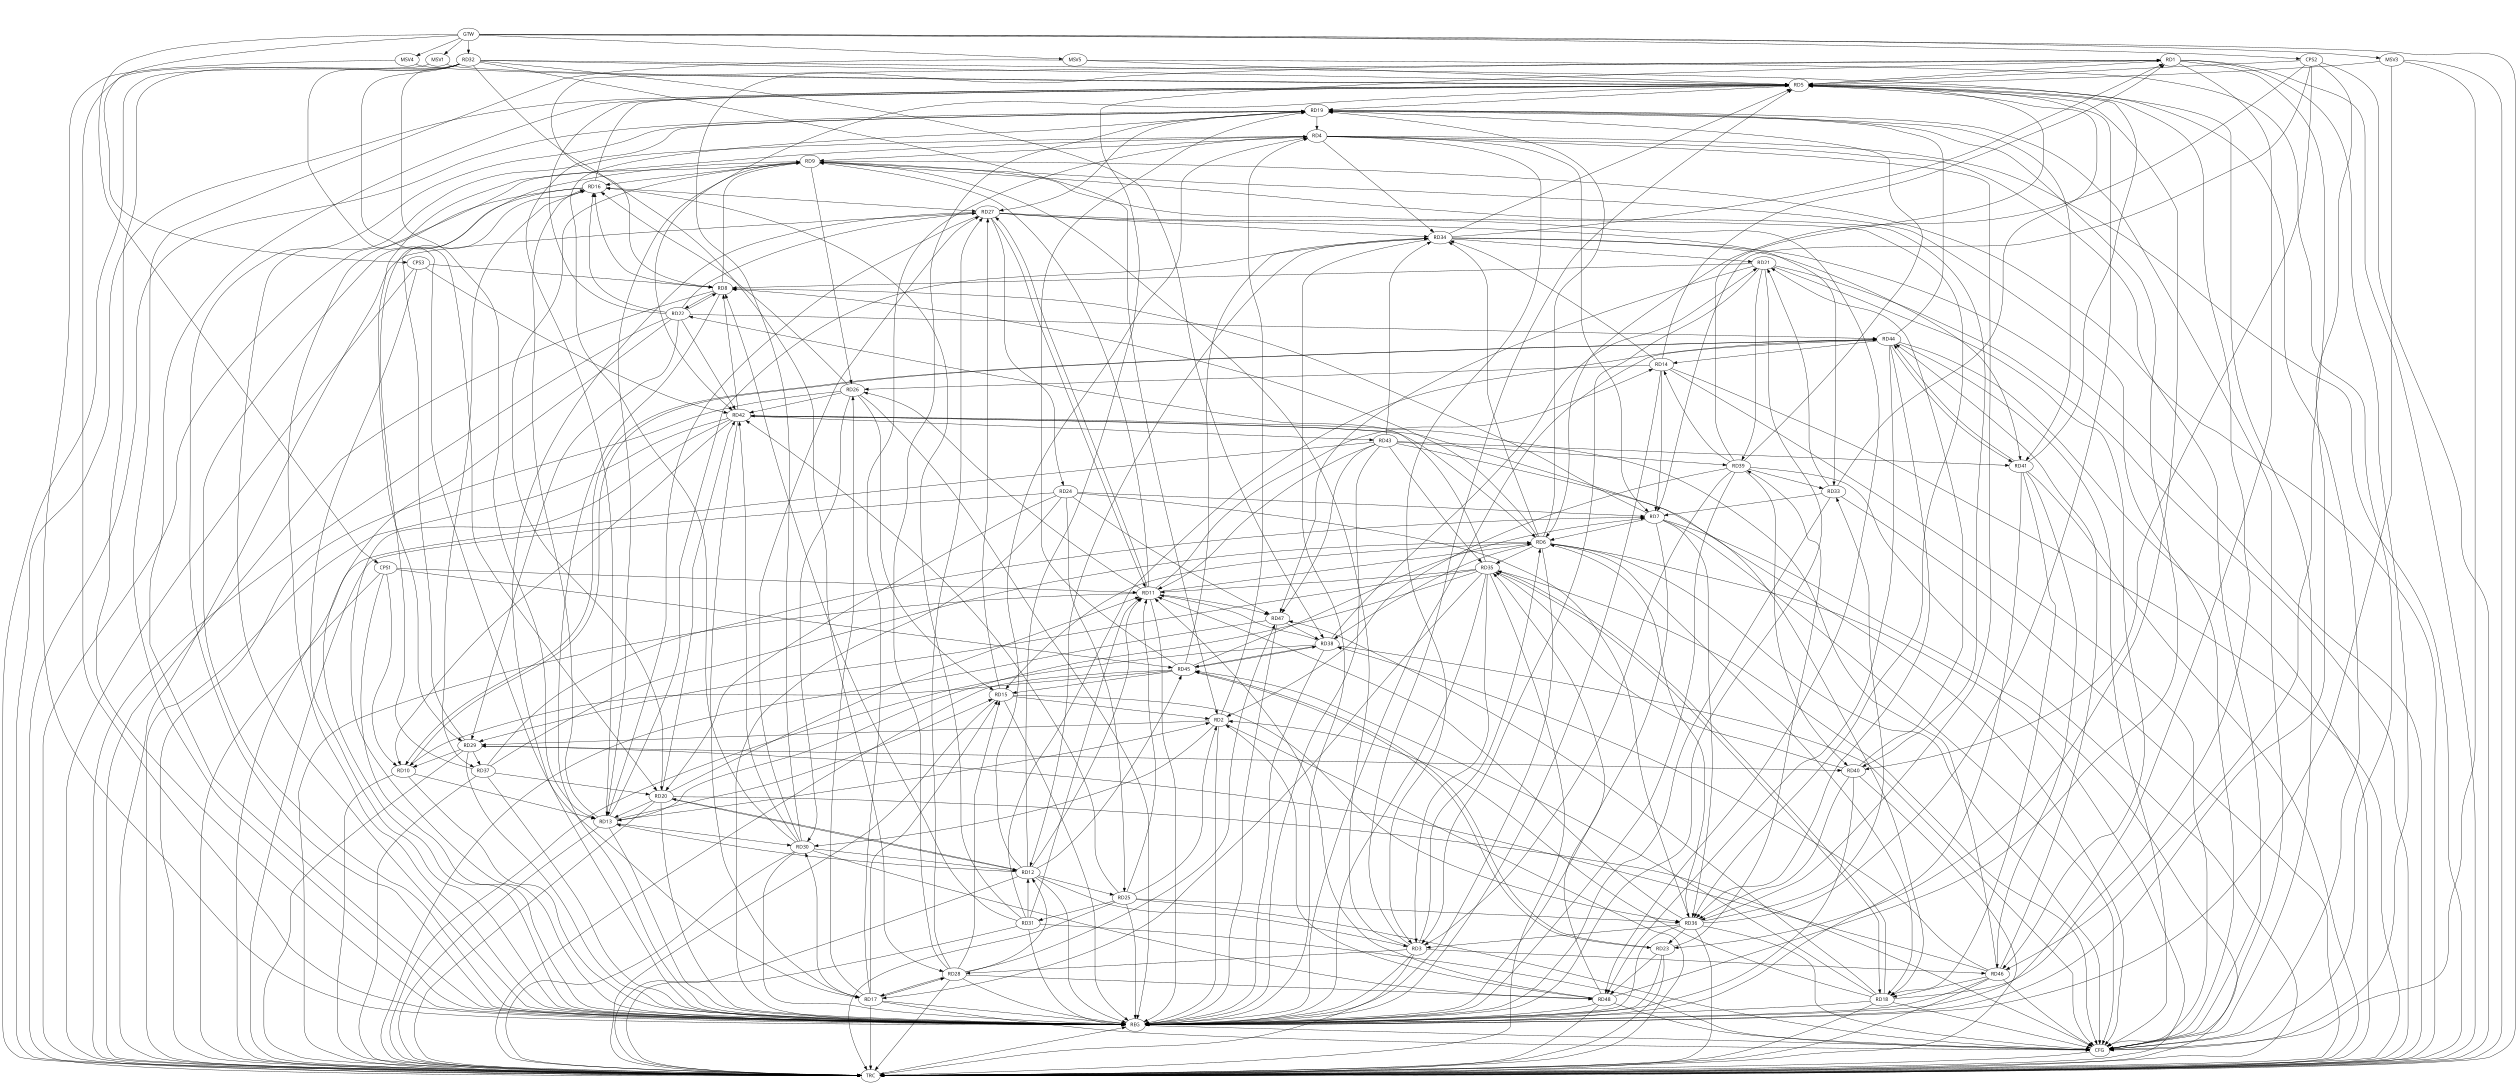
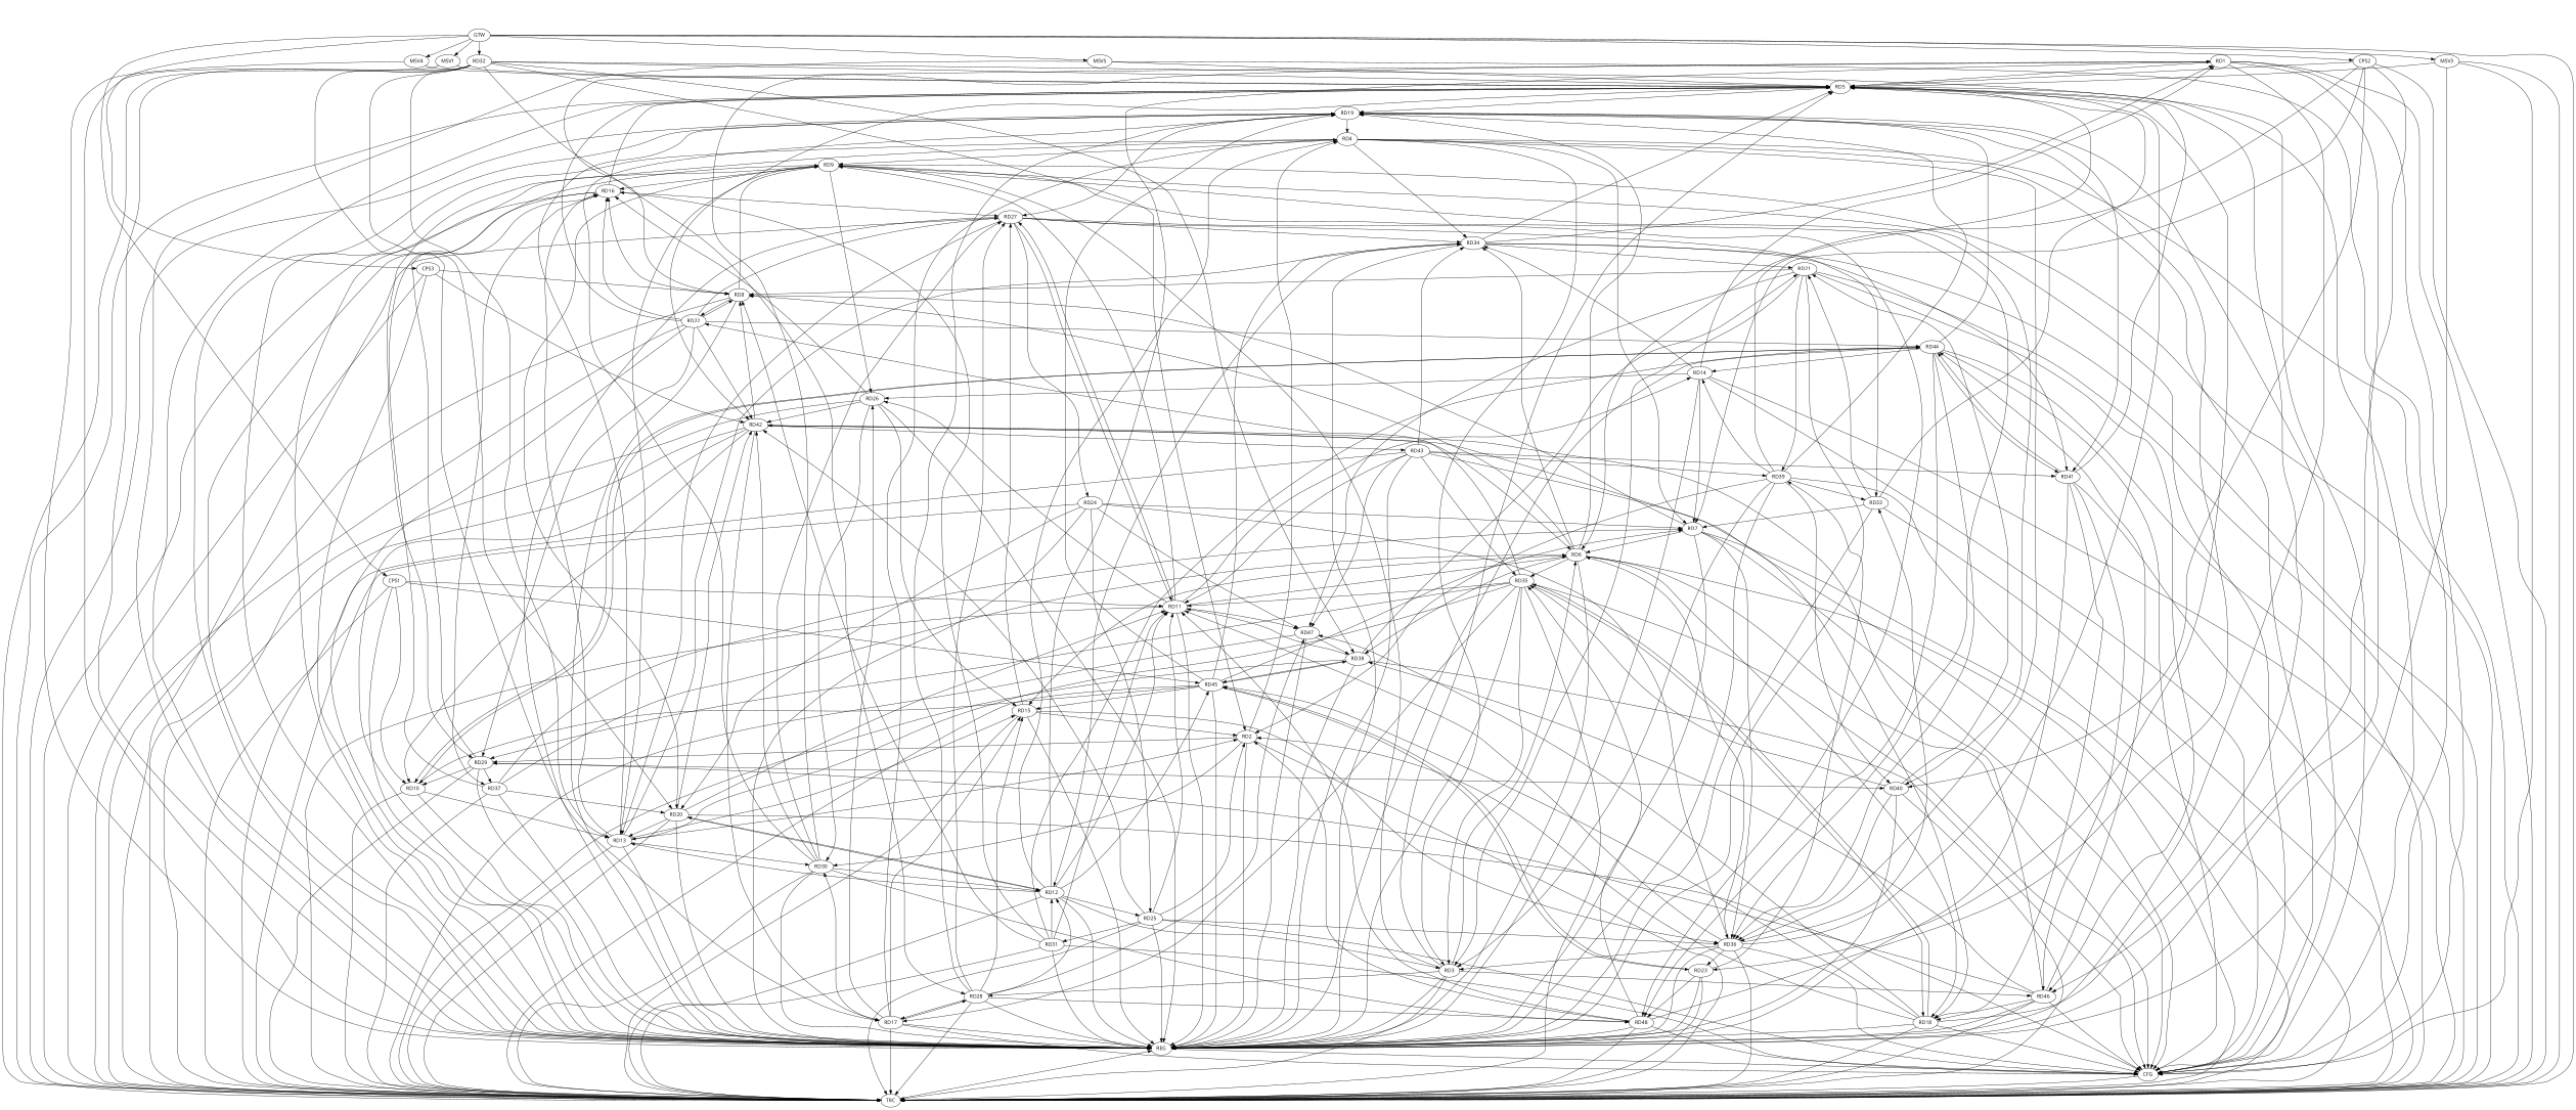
  strict digraph {
    fontname="Open Sans"
    node [fontname="Open Sans"]
    edge [fontname="Open Sans"]
    n1 [label=RD1]
    n2 [label=RD5]
    n3 [label=RD8]
    n4 [label=RD46]
    n5 [label=REG]
    n6 [label=CFG]
    n7 [label=TRC]
    n8 [label=RD19]
    n9 [label=RD23]
    n10 [label=RD42]
    n11 [label=RD9]
    n12 [label=RD16]
    n13 [label=RD22]
    n14 [label=RD29]
    n15 [label=RD18]
    n16 [label=RD38]
    n17 [label=RD44]
    n18 [label=RD2]
    n19 [label=RD4]
    n20 [label=RD30]
    n21 [label=RD3]
    n22 [label=RD7]
    n23 [label=RD34]
    n24 [label=RD36]
    n25 [label=RD40]
    n26 [label=RD10]
    n27 [label=RD37]
    n28 [label=RD27]
    n29 [label=RD12]
    n30 [label=RD48]
    n31 [label=RD6]
    n32 [label=RD28]
    n33 [label=RD15]
    n34 [label=RD35]
    n35 [label=RD13]
    n36 [label=RD20]
    n37 [label=RD26]
    n38 [label=RD47]
    n39 [label=RD17]
    n40 [label=RD41]
    n41 [label=RD21]
    n42 [label=RD11]
    n43 [label=RD33]
    n44 [label=RD45]
    n45 [label=RD39]
    n46 [label=RD43]
    n47 [label=RD14]
    n48 [label=RD24]
    n49 [label=RD25]
    n50 [label=RD31]
    n51 [label=RD32]
    n52 [label=CPS1]
    n53 [label=CPS2]
    n54 [label=CPS3]
    n55 [label=GTW]
    n56 [label=MSV1]
    n57 [label=MSV3]
    n58 [label=MSV4]
    n59 [label=MSV5]
    n1 -> n2
    n1 -> n3
    n1 -> n4
    n1 -> n5
    n1 -> n6
    n1 -> n7
    n2 -> n5
    n2 -> n6
    n2 -> n7
    n2 -> n8
    n2 -> n9
    n2 -> n10
    n3 -> n5
    n3 -> n7
    n3 -> n11
    n3 -> n12
    n3 -> n13
    n4 -> n5
    n4 -> n6
    n4 -> n7
    n4 -> n10
    n4 -> n14
    n4 -> n15
    n4 -> n16
    n4 -> n17
    n5 -> n6
    n6 -> n7
    n7 -> n5
    n8 -> n5
    n8 -> n6
    n8 -> n7
    n8 -> n19
    n8 -> n28
    n8 -> n40
    n9 -> n5
    n9 -> n7
    n9 -> n30
    n9 -> n44
    n9 -> n45
    n10 -> n3
    n10 -> n5
    n10 -> n7
    n10 -> n15
    n10 -> n26
    n10 -> n31
    n10 -> n39
    n10 -> n46
    n11 -> n5
    n11 -> n6
    n11 -> n7
    n11 -> n12
    n11 -> n24
    n11 -> n25
    n11 -> n35
    n11 -> n36
    n11 -> n37
    n12 -> n2
    n12 -> n5
    n12 -> n7
    n12 -> n27
    n12 -> n28
    n13 -> n2
    n13 -> n3
    n13 -> n5
    n13 -> n7
    n13 -> n10
    n13 -> n12
    n13 -> n14
    n13 -> n17
    n13 -> n28
    n14 -> n5
    n14 -> n7
    n14 -> n12
    n14 -> n25
    n14 -> n26
    n14 -> n27
    n15 -> n2
    n15 -> n5
    n15 -> n6
    n15 -> n7
    n15 -> n18
    n15 -> n34
    n15 -> n38
    n15 -> n44
    n16 -> n5
    n16 -> n6
    n16 -> n7
    n16 -> n41
    n16 -> n42
    n16 -> n44
    n17 -> n5
    n17 -> n6
    n17 -> n7
    n17 -> n8
    n17 -> n24
    n17 -> n26
    n17 -> n30
    n17 -> n40
    n17 -> n47
    n18 -> n5
    n18 -> n7
    n18 -> n14
    n18 -> n19
    n18 -> n20
    n19 -> n5
    n19 -> n6
    n19 -> n7
    n19 -> n11
    n19 -> n14
    n19 -> n21
    n19 -> n22
    n19 -> n23
    n19 -> n24
    n20 -> n1
    n20 -> n5
    n20 -> n7
    n20 -> n8
    n20 -> n10
    n20 -> n28
    n20 -> n29
    n20 -> n30
    n21 -> n2
    n21 -> n4
    n21 -> n5
    n21 -> n7
    n21 -> n11
    n21 -> n31
    n21 -> n32
    n22 -> n3
    n22 -> n5
    n22 -> n6
    n22 -> n7
    n22 -> n24
    n22 -> n31
    n23 -> n1
    n23 -> n2
    n23 -> n5
    n23 -> n7
    n23 -> n29
    n23 -> n40
    n23 -> n41
    n24 -> n2
    n24 -> n5
    n24 -> n6
    n24 -> n7
    n24 -> n9
    n24 -> n21
    n24 -> n31
    n24 -> n42
    n24 -> n43
    n25 -> n5
    n25 -> n7
    n25 -> n24
    n25 -> n34
    n25 -> n41
    n26 -> n5
    n26 -> n7
    n26 -> n17
    n26 -> n35
    n27 -> n5
    n27 -> n7
    n27 -> n11
    n27 -> n22
    n27 -> n31
    n27 -> n36
    n28 -> n5
    n28 -> n7
    n28 -> n23
    n28 -> n30
    n28 -> n35
    n28 -> n42
    n28 -> n43
    n28 -> n48
    n29 -> n1
    n29 -> n5
    n29 -> n7
    n29 -> n19
    n29 -> n21
    n29 -> n35
    n29 -> n36
    n29 -> n42
    n29 -> n44
    n29 -> n49
    n30 -> n5
    n30 -> n6
    n30 -> n7
    n30 -> n8
    n30 -> n18
    n30 -> n34
    n30 -> n42
    n31 -> n3
    n31 -> n5
    n31 -> n6
    n31 -> n7
    n31 -> n8
    n31 -> n15
    n31 -> n16
    n31 -> n23
    n31 -> n33
    n31 -> n34
    n32 -> n5
    n32 -> n7
    n32 -> n8
    n32 -> n28
    n32 -> n29
    n32 -> n30
    n32 -> n33
    n32 -> n38
    n32 -> n39
    n33 -> n5
    n33 -> n7
    n33 -> n18
    n33 -> n24
    n33 -> n28
    n34 -> n5
    n34 -> n6
    n34 -> n7
    n34 -> n13
    n34 -> n14
    n34 -> n15
    n34 -> n21
    n34 -> n35
    n34 -> n39
    n34 -> n42
    n35 -> n5
    n35 -> n7
    n35 -> n8
    n35 -> n12
    n35 -> n18
    n35 -> n20
    n35 -> n23
    n35 -> n33
    n36 -> n5
    n36 -> n6
    n36 -> n7
    n36 -> n10
    n36 -> n29
    n36 -> n35
    n36 -> n42
    n37 -> n5
    n37 -> n7
    n37 -> n10
    n37 -> n12
    n37 -> n20
    n37 -> n33
    n38 -> n5
    n38 -> n7
    n38 -> n16
    n39 -> n5
    n39 -> n6
    n39 -> n7
    n39 -> n19
    n39 -> n20
    n39 -> n32
    n39 -> n33
    n39 -> n37
    n40 -> n2
    n40 -> n4
    n40 -> n5
    n40 -> n7
    n40 -> n15
    n40 -> n17
    n41 -> n3
    n41 -> n4
    n41 -> n5
    n41 -> n7
    n41 -> n21
    n41 -> n38
    n41 -> n45
    n42 -> n5
    n42 -> n7
    n42 -> n11
    n42 -> n28
    n42 -> n31
    n42 -> n37
    n42 -> n38
    n42 -> n47
    n43 -> n2
    n43 -> n5
    n43 -> n7
    n43 -> n22
    n43 -> n41
+   n44 -> n5
    n44 -> n7
    n44 -> n8
    n44 -> n9
    n44 -> n16
    n44 -> n22
    n44 -> n23
    n44 -> n26
    n44 -> n33
    n45 -> n2
    n45 -> n5
    n45 -> n7
    n45 -> n8
    n45 -> n18
    n45 -> n21
    n45 -> n25
    n45 -> n43
    n45 -> n47
    n46 -> n5
    n46 -> n6
    n46 -> n7
    n46 -> n23
    n46 -> n34
    n46 -> n38
    n46 -> n40
    n46 -> n42
    n46 -> n45
    n47 -> n1
    n47 -> n5
    n47 -> n6
    n47 -> n7
    n47 -> n22
    n47 -> n23
    n47 -> n37
    n48 -> n5
    n48 -> n7
    n48 -> n22
    n48 -> n24
    n48 -> n36
    n48 -> n38
    n48 -> n49
    n49 -> n5
    n49 -> n6
    n49 -> n7
    n49 -> n10
    n49 -> n18
    n49 -> n24
    n49 -> n42
    n49 -> n50
    n50 -> n3
    n50 -> n5
    n50 -> n6
    n50 -> n7
    n50 -> n12
    n50 -> n17
    n50 -> n29
    n50 -> n42
    n51 -> n2
    n51 -> n5
    n51 -> n6
    n51 -> n7
    n51 -> n16
    n51 -> n18
    n51 -> n32
    n51 -> n35
    n51 -> n36
    n51 -> n39
    n52 -> n5
    n52 -> n7
    n52 -> n26
    n52 -> n42
    n52 -> n44
    n53 -> n2
    n53 -> n5
    n53 -> n7
    n53 -> n22
    n53 -> n25
    n53 -> n31
    n54 -> n3
    n54 -> n5
    n54 -> n7
    n54 -> n10
    n55 -> n7
    n55 -> n51
    n55 -> n52
    n55 -> n53
    n55 -> n54
    n55 -> n56
    n55 -> n57
    n55 -> n58
    n55 -> n59
    n56 -> n2
    n56 -> n5
    n57 -> n2
    n57 -> n5
    n57 -> n6
    n57 -> n7
    n58 -> n2
    n58 -> n5
    n59 -> n2
    n59 -> n5
    n59 -> n6
  }
